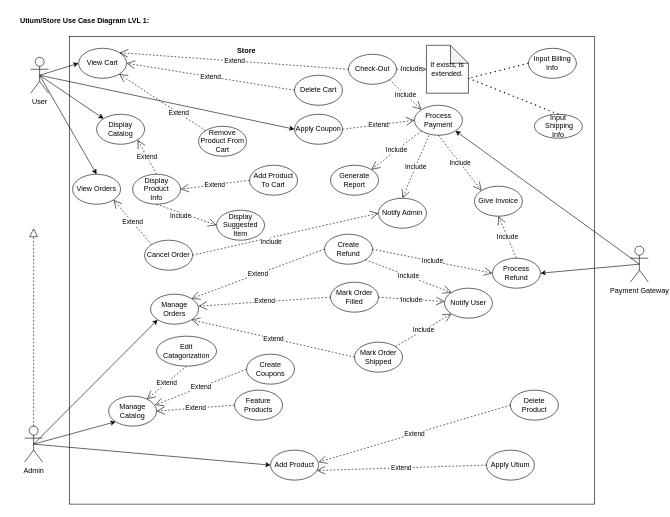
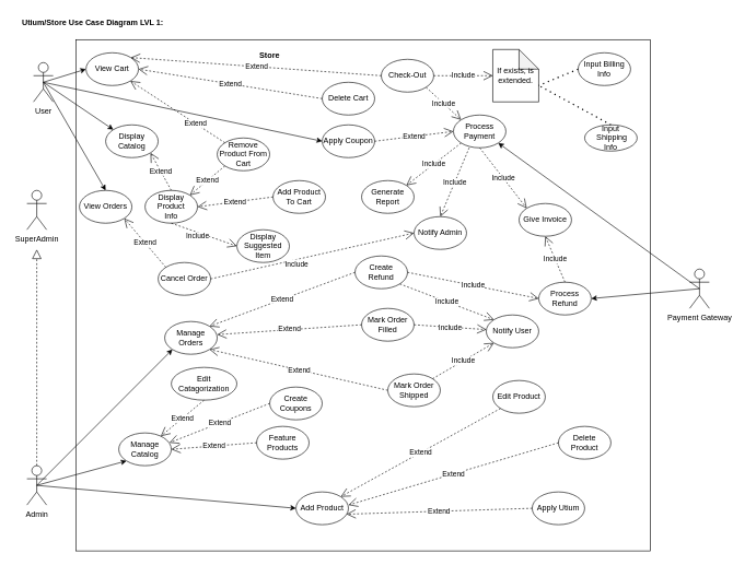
  <mxCell id="0" />
  <mxCell id="1" parent="0" />
  <mxCell id="2" value="&lt;b&gt;Utium/Store Use Case Diagram LVL 1:&lt;/b&gt;" style="text;html=1;align=center;verticalAlign=middle;resizable=0;points=[];autosize=1;strokeColor=none;fillColor=none;" vertex="1" parent="1"><mxGeometry width="240" height="30" as="geometry" x="20" y="20" /></mxCell>
  <mxCell id="3" value="Payment Gateway" style="shape=umlActor;verticalLabelPosition=bottom;verticalAlign=top;html=1;outlineConnect=0;" vertex="1" parent="1"><mxGeometry x="1050" y="410" width="30" height="60" as="geometry" /></mxCell>
  <mxCell id="4" value="Admin" style="shape=umlActor;verticalLabelPosition=bottom;verticalAlign=top;html=1;outlineConnect=0;" vertex="1" parent="1"><mxGeometry x="40" y="710" width="30" height="60" as="geometry" /></mxCell>
+ <mxCell id="5" value="SuperAdmin" style="shape=umlActor;verticalLabelPosition=bottom;verticalAlign=top;html=1;outlineConnect=0;" vertex="1" parent="1"><mxGeometry x="40" y="290" width="30" height="60" as="geometry" /></mxCell>
  <mxCell id="6" value="User" style="shape=umlActor;verticalLabelPosition=bottom;verticalAlign=top;html=1;outlineConnect=0;" vertex="1" parent="1"><mxGeometry x="50" y="95" width="30" height="60" as="geometry" /></mxCell>
  <mxCell id="7" value="" style="rounded=0;whiteSpace=wrap;html=1;" vertex="1" parent="1"><mxGeometry x="115" y="60" width="875" height="780" as="geometry" /></mxCell>
  <mxCell id="8" value="&lt;b&gt;Store&lt;/b&gt;" style="text;html=1;align=center;verticalAlign=middle;whiteSpace=wrap;rounded=0;" vertex="1" parent="1"><mxGeometry x="380" y="70" width="60" height="30" as="geometry" /></mxCell>
  <mxCell id="9" value="Display Catalog" style="ellipse;whiteSpace=wrap;html=1;" vertex="1" parent="1"><mxGeometry x="160" y="190" width="80" height="50" as="geometry" /></mxCell>
  <mxCell id="10" value="" style="endArrow=classic;html=1;rounded=0;exitX=0.5;exitY=0.5;exitDx=0;exitDy=0;exitPerimeter=0;entryX=0;entryY=0;entryDx=0;entryDy=0;" edge="1" parent="1" source="6" target="9"><mxGeometry width="50" height="50" relative="1" as="geometry"><mxPoint x="400" y="400" as="sourcePoint" /><mxPoint x="450" y="350" as="targetPoint" /></mxGeometry></mxCell>
  <mxCell id="11" value="Add Product" style="ellipse;whiteSpace=wrap;html=1;" vertex="1" parent="1"><mxGeometry x="450" y="750" width="80" height="50" as="geometry" /></mxCell>
+ <mxCell id="12" value="Edit Product" style="ellipse;whiteSpace=wrap;html=1;" vertex="1" parent="1"><mxGeometry x="750" y="580" width="80" height="50" as="geometry" /></mxCell>
  <mxCell id="13" value="Apply Utium" style="ellipse;whiteSpace=wrap;html=1;" vertex="1" parent="1"><mxGeometry x="810" y="750" width="80" height="50" as="geometry" /></mxCell>
  <mxCell id="14" value="Add Product To Cart" style="ellipse;whiteSpace=wrap;html=1;" vertex="1" parent="1"><mxGeometry x="415" y="275" width="80" height="50" as="geometry" /></mxCell>
  <mxCell id="15" value="Remove Product From Cart" style="ellipse;whiteSpace=wrap;html=1;" vertex="1" parent="1"><mxGeometry x="330" y="210" width="80" height="50" as="geometry" /></mxCell>
  <mxCell id="16" value="" style="endArrow=block;dashed=1;endFill=0;endSize=12;html=1;rounded=0;exitX=0.5;exitY=0;exitDx=0;exitDy=0;exitPerimeter=0;" edge="1" parent="1" source="4"><mxGeometry width="160" relative="1" as="geometry"><mxPoint x="55" y="310" as="sourcePoint" /><mxPoint x="55" y="380" as="targetPoint" /></mxGeometry></mxCell>
  <mxCell id="17" value="View Cart" style="ellipse;whiteSpace=wrap;html=1;" vertex="1" parent="1"><mxGeometry x="130" y="80" width="80" height="50" as="geometry" /></mxCell>
  <mxCell id="18" value="Delete Cart" style="ellipse;whiteSpace=wrap;html=1;" vertex="1" parent="1"><mxGeometry x="490" y="125" width="80" height="50" as="geometry" /></mxCell>
  <mxCell id="19" value="Check-Out" style="ellipse;whiteSpace=wrap;html=1;" vertex="1" parent="1"><mxGeometry x="580" y="90" width="80" height="50" as="geometry" /></mxCell>
  <mxCell id="20" value="Apply Coupon" style="ellipse;whiteSpace=wrap;html=1;" vertex="1" parent="1"><mxGeometry x="490" y="190" width="80" height="50" as="geometry" /></mxCell>
  <mxCell id="21" value="Input Billing Info" style="ellipse;whiteSpace=wrap;html=1;" vertex="1" parent="1"><mxGeometry x="880" y="80" width="80" height="50" as="geometry" /></mxCell>
  <mxCell id="22" value="Input&lt;div&gt;&amp;nbsp;Shipping&lt;div&gt;Info&lt;/div&gt;&lt;/div&gt;" style="ellipse;whiteSpace=wrap;html=1;" vertex="1" parent="1"><mxGeometry x="890" y="190" width="80" height="40" as="geometry" /></mxCell>
  <mxCell id="23" value="Give Invoice" style="ellipse;whiteSpace=wrap;html=1;" vertex="1" parent="1"><mxGeometry x="790" y="310" width="80" height="50" as="geometry" /></mxCell>
  <mxCell id="24" value="Display Product&lt;div&gt;Info&lt;/div&gt;" style="ellipse;whiteSpace=wrap;html=1;" vertex="1" parent="1"><mxGeometry x="220" y="290" width="80" height="50" as="geometry" /></mxCell>
  <mxCell id="25" value="Display Suggested Item" style="ellipse;whiteSpace=wrap;html=1;" vertex="1" parent="1"><mxGeometry x="360" y="350" width="80" height="50" as="geometry" /></mxCell>
  <mxCell id="26" value="Process&lt;div&gt;Payment&lt;/div&gt;" style="ellipse;whiteSpace=wrap;html=1;" vertex="1" parent="1"><mxGeometry x="690" y="175" width="80" height="50" as="geometry" /></mxCell>
  <mxCell id="27" value="Extend" style="endArrow=open;endSize=12;dashed=1;html=1;rounded=0;exitX=0.5;exitY=0;exitDx=0;exitDy=0;entryX=1;entryY=1;entryDx=0;entryDy=0;" edge="1" parent="1" source="24" target="9"><mxGeometry width="160" relative="1" as="geometry"><mxPoint x="220" y="390" as="sourcePoint" /><mxPoint x="380" y="390" as="targetPoint" /></mxGeometry></mxCell>
  <mxCell id="28" value="Include" style="endArrow=open;endSize=12;dashed=1;html=1;rounded=0;exitX=0.5;exitY=1;exitDx=0;exitDy=0;entryX=0;entryY=0.5;entryDx=0;entryDy=0;" edge="1" parent="1" source="24" target="25"><mxGeometry x="-0.163" y="-6" width="160" relative="1" as="geometry"><mxPoint x="190" y="300" as="sourcePoint" /><mxPoint x="190" y="250" as="targetPoint" /><mxPoint as="offset" /></mxGeometry></mxCell>
  <mxCell id="29" value="Extend" style="endArrow=open;endSize=12;dashed=1;html=1;rounded=0;exitX=0;exitY=0.5;exitDx=0;exitDy=0;entryX=1;entryY=0.5;entryDx=0;entryDy=0;" edge="1" parent="1" source="14" target="24"><mxGeometry width="160" relative="1" as="geometry"><mxPoint x="190" y="300" as="sourcePoint" /><mxPoint x="190" y="250" as="targetPoint" /></mxGeometry></mxCell>
  <mxCell id="30" value="Extend" style="endArrow=open;endSize=12;dashed=1;html=1;rounded=0;exitX=0;exitY=0;exitDx=0;exitDy=0;" edge="1" parent="1" source="15" target="17"><mxGeometry x="-0.381" width="160" relative="1" as="geometry"><mxPoint x="262" y="197" as="sourcePoint" /><mxPoint x="218" y="307" as="targetPoint" /><mxPoint as="offset" /></mxGeometry></mxCell>
  <mxCell id="31" value="" style="endArrow=classic;html=1;rounded=0;exitX=0.5;exitY=0.5;exitDx=0;exitDy=0;exitPerimeter=0;entryX=0;entryY=0.5;entryDx=0;entryDy=0;" edge="1" parent="1" source="6" target="17"><mxGeometry width="50" height="50" relative="1" as="geometry"><mxPoint x="75" y="160" as="sourcePoint" /><mxPoint x="153" y="234" as="targetPoint" /></mxGeometry></mxCell>
  <mxCell id="32" value="Extend" style="endArrow=open;endSize=12;dashed=1;html=1;rounded=0;entryX=1;entryY=0.5;entryDx=0;entryDy=0;exitX=0;exitY=0.5;exitDx=0;exitDy=0;" edge="1" parent="1" source="18" target="17"><mxGeometry width="160" relative="1" as="geometry"><mxPoint x="272" y="207" as="sourcePoint" /><mxPoint x="236" y="158" as="targetPoint" /></mxGeometry></mxCell>
  <mxCell id="33" value="Extend" style="endArrow=open;endSize=12;dashed=1;html=1;rounded=0;exitX=0;exitY=0.5;exitDx=0;exitDy=0;entryX=1;entryY=0;entryDx=0;entryDy=0;" edge="1" parent="1" source="19" target="17"><mxGeometry width="160" relative="1" as="geometry"><mxPoint x="310" y="195" as="sourcePoint" /><mxPoint x="260" y="135" as="targetPoint" /></mxGeometry></mxCell>
- <mxCell id="35" value="If exists, is extended." style="shape=note;whiteSpace=wrap;html=1;backgroundOutline=1;darkOpacity=0.05;" vertex="1" parent="1"><mxGeometry x="710" y="75" width="70" height="80" as="geometry" /></mxCell>
+ <mxCell id="34" value="Extend" style="endArrow=open;endSize=12;dashed=1;html=1;rounded=0;exitX=0;exitY=1;exitDx=0;exitDy=0;entryX=1;entryY=0;entryDx=0;entryDy=0;" edge="1" parent="1" source="15" target="24"><mxGeometry width="160" relative="1" as="geometry"><mxPoint x="300" y="330" as="sourcePoint" /><mxPoint x="230" y="325" as="targetPoint" /></mxGeometry></mxCell>
+ <mxCell id="35" value="If exists, is extended." style="shape=note;whiteSpace=wrap;html=1;backgroundOutline=1;darkOpacity=0.05;" vertex="1" parent="1"><mxGeometry x="750" y="75" width="70" height="80" as="geometry" /></mxCell>
  <mxCell id="36" value="" style="endArrow=none;dashed=1;html=1;dashPattern=1 3;strokeWidth=2;rounded=0;exitX=0;exitY=0.5;exitDx=0;exitDy=0;entryX=0;entryY=0;entryDx=70;entryDy=55;entryPerimeter=0;" edge="1" parent="1" source="21" target="35"><mxGeometry width="50" height="50" relative="1" as="geometry"><mxPoint x="330" y="280" as="sourcePoint" /><mxPoint x="380" y="230" as="targetPoint" /></mxGeometry></mxCell>
  <mxCell id="37" value="" style="endArrow=none;dashed=1;html=1;dashPattern=1 3;strokeWidth=2;rounded=0;entryX=0;entryY=0;entryDx=70;entryDy=55;entryPerimeter=0;exitX=0.5;exitY=0;exitDx=0;exitDy=0;" edge="1" parent="1" source="22" target="35"><mxGeometry width="50" height="50" relative="1" as="geometry"><mxPoint x="560" y="135" as="sourcePoint" /><mxPoint x="520" y="125" as="targetPoint" /></mxGeometry></mxCell>
  <mxCell id="38" value="Include" style="endArrow=open;endSize=12;dashed=1;html=1;rounded=0;exitX=1;exitY=0.5;exitDx=0;exitDy=0;entryX=0;entryY=0.5;entryDx=0;entryDy=0;entryPerimeter=0;" edge="1" parent="1" source="19" target="35"><mxGeometry width="160" relative="1" as="geometry"><mxPoint x="190" y="350" as="sourcePoint" /><mxPoint x="190" y="410" as="targetPoint" /></mxGeometry></mxCell>
  <mxCell id="39" value="Include" style="endArrow=open;endSize=12;dashed=1;html=1;rounded=0;exitX=1;exitY=1;exitDx=0;exitDy=0;entryX=0;entryY=0;entryDx=0;entryDy=0;" edge="1" parent="1" source="19" target="26"><mxGeometry width="160" relative="1" as="geometry"><mxPoint x="420" y="135" as="sourcePoint" /><mxPoint x="480" y="140" as="targetPoint" /></mxGeometry></mxCell>
  <mxCell id="40" value="" style="endArrow=classic;html=1;rounded=0;exitX=0.5;exitY=0.5;exitDx=0;exitDy=0;exitPerimeter=0;entryX=1;entryY=1;entryDx=0;entryDy=0;" edge="1" parent="1" source="3" target="26"><mxGeometry width="50" height="50" relative="1" as="geometry"><mxPoint x="75" y="160" as="sourcePoint" /><mxPoint x="180" y="135" as="targetPoint" /></mxGeometry></mxCell>
  <mxCell id="41" value="Include" style="endArrow=open;endSize=12;dashed=1;html=1;rounded=0;exitX=0.5;exitY=1;exitDx=0;exitDy=0;entryX=0;entryY=0;entryDx=0;entryDy=0;" edge="1" parent="1" source="26" target="23"><mxGeometry width="160" relative="1" as="geometry"><mxPoint x="408" y="153" as="sourcePoint" /><mxPoint x="570" y="295" as="targetPoint" /></mxGeometry></mxCell>
  <mxCell id="42" value="Extend" style="endArrow=open;endSize=12;dashed=1;html=1;rounded=0;exitX=1;exitY=0.5;exitDx=0;exitDy=0;entryX=0;entryY=0.5;entryDx=0;entryDy=0;" edge="1" parent="1" source="20" target="26"><mxGeometry width="160" relative="1" as="geometry"><mxPoint x="340" y="135" as="sourcePoint" /><mxPoint x="260" y="135" as="targetPoint" /></mxGeometry></mxCell>
  <mxCell id="43" value="" style="endArrow=classic;html=1;rounded=0;exitX=0.5;exitY=0.5;exitDx=0;exitDy=0;exitPerimeter=0;entryX=0;entryY=0.5;entryDx=0;entryDy=0;" edge="1" parent="1" source="6" target="20"><mxGeometry width="50" height="50" relative="1" as="geometry"><mxPoint x="75" y="160" as="sourcePoint" /><mxPoint x="162" y="227" as="targetPoint" /></mxGeometry></mxCell>
  <mxCell id="44" value="Generate&lt;div&gt;Report&lt;/div&gt;" style="ellipse;whiteSpace=wrap;html=1;" vertex="1" parent="1"><mxGeometry x="550" y="275" width="80" height="50" as="geometry" /></mxCell>
  <mxCell id="45" value="Include" style="endArrow=open;endSize=12;dashed=1;html=1;rounded=0;exitX=0;exitY=1;exitDx=0;exitDy=0;entryX=1;entryY=0;entryDx=0;entryDy=0;" edge="1" parent="1" source="26" target="44"><mxGeometry width="160" relative="1" as="geometry"><mxPoint x="610" y="320" as="sourcePoint" /><mxPoint x="610" y="375" as="targetPoint" /></mxGeometry></mxCell>
  <mxCell id="46" value="Notify Admin" style="ellipse;whiteSpace=wrap;html=1;" vertex="1" parent="1"><mxGeometry x="630" y="330" width="80" height="50" as="geometry" /></mxCell>
  <mxCell id="47" value="Include" style="endArrow=open;endSize=12;dashed=1;html=1;rounded=0;exitX=0.3;exitY=1;exitDx=0;exitDy=0;entryX=0.5;entryY=0;entryDx=0;entryDy=0;exitPerimeter=0;" edge="1" parent="1" source="26" target="46"><mxGeometry width="160" relative="1" as="geometry"><mxPoint x="582" y="313" as="sourcePoint" /><mxPoint x="490" y="330" as="targetPoint" /></mxGeometry></mxCell>
  <mxCell id="48" value="Manage Orders" style="ellipse;whiteSpace=wrap;html=1;" vertex="1" parent="1"><mxGeometry x="250" y="490" width="80" height="50" as="geometry" /></mxCell>
  <mxCell id="49" value="Mark Order&lt;div&gt;Filled&lt;/div&gt;" style="ellipse;whiteSpace=wrap;html=1;" vertex="1" parent="1"><mxGeometry x="550" y="470" width="80" height="50" as="geometry" /></mxCell>
  <mxCell id="50" value="Cancel Order" style="ellipse;whiteSpace=wrap;html=1;" vertex="1" parent="1"><mxGeometry x="240" y="400" width="80" height="50" as="geometry" /></mxCell>
  <mxCell id="51" value="View Orders" style="ellipse;whiteSpace=wrap;html=1;" vertex="1" parent="1"><mxGeometry x="120" y="290" width="80" height="50" as="geometry" /></mxCell>
  <mxCell id="52" value="Extend" style="endArrow=open;endSize=12;dashed=1;html=1;rounded=0;exitX=0;exitY=0;exitDx=0;exitDy=0;entryX=1;entryY=1;entryDx=0;entryDy=0;" edge="1" parent="1" source="50" target="51"><mxGeometry width="160" relative="1" as="geometry"><mxPoint x="425" y="310" as="sourcePoint" /><mxPoint x="320" y="235" as="targetPoint" /></mxGeometry></mxCell>
  <mxCell id="53" value="Extend" style="endArrow=open;endSize=12;dashed=1;html=1;rounded=0;exitX=0;exitY=0.5;exitDx=0;exitDy=0;entryX=1;entryY=1;entryDx=0;entryDy=0;" edge="1" parent="1" source="58" target="48"><mxGeometry width="160" relative="1" as="geometry"><mxPoint x="242" y="327" as="sourcePoint" /><mxPoint x="330" y="515" as="targetPoint" /></mxGeometry></mxCell>
  <mxCell id="54" value="Process Refund" style="ellipse;whiteSpace=wrap;html=1;" vertex="1" parent="1"><mxGeometry x="820" y="430" width="80" height="50" as="geometry" /></mxCell>
  <mxCell id="55" value="Create Refund" style="ellipse;whiteSpace=wrap;html=1;" vertex="1" parent="1"><mxGeometry x="540" y="390" width="80" height="50" as="geometry" /></mxCell>
  <mxCell id="56" value="Include" style="endArrow=open;endSize=12;dashed=1;html=1;rounded=0;exitX=1;exitY=0.5;exitDx=0;exitDy=0;entryX=0;entryY=0.5;entryDx=0;entryDy=0;" edge="1" parent="1" source="55" target="54"><mxGeometry width="160" relative="1" as="geometry"><mxPoint x="724" y="235" as="sourcePoint" /><mxPoint x="738" y="367" as="targetPoint" /></mxGeometry></mxCell>
  <mxCell id="57" value="" style="endArrow=classic;html=1;rounded=0;exitX=0.5;exitY=0.5;exitDx=0;exitDy=0;exitPerimeter=0;entryX=1;entryY=0.5;entryDx=0;entryDy=0;" edge="1" parent="1" source="3" target="54"><mxGeometry width="50" height="50" relative="1" as="geometry"><mxPoint x="1075" y="450" as="sourcePoint" /><mxPoint x="780" y="210" as="targetPoint" /></mxGeometry></mxCell>
  <mxCell id="58" value="Mark Order&lt;div&gt;Shipped&lt;/div&gt;" style="ellipse;whiteSpace=wrap;html=1;" vertex="1" parent="1"><mxGeometry x="590" y="570" width="80" height="50" as="geometry" /></mxCell>
  <mxCell id="59" value="Extend" style="endArrow=open;endSize=12;dashed=1;html=1;rounded=0;exitX=0;exitY=0.5;exitDx=0;exitDy=0;entryX=1;entryY=0.4;entryDx=0;entryDy=0;entryPerimeter=0;" edge="1" parent="1" source="49" target="48"><mxGeometry width="160" relative="1" as="geometry"><mxPoint x="290" y="450" as="sourcePoint" /><mxPoint x="218" y="517" as="targetPoint" /></mxGeometry></mxCell>
  <mxCell id="60" value="Delete Product" style="ellipse;whiteSpace=wrap;html=1;" vertex="1" parent="1"><mxGeometry x="850" y="650" width="80" height="50" as="geometry" /></mxCell>
  <mxCell id="61" value="Include" style="endArrow=open;endSize=12;dashed=1;html=1;rounded=0;exitX=0.5;exitY=0;exitDx=0;exitDy=0;entryX=0.5;entryY=1;entryDx=0;entryDy=0;" edge="1" parent="1" source="54" target="23"><mxGeometry width="160" relative="1" as="geometry"><mxPoint x="740" y="235" as="sourcePoint" /><mxPoint x="850" y="350" as="targetPoint" /></mxGeometry></mxCell>
+ <mxCell id="62" value="Extend" style="endArrow=open;endSize=12;dashed=1;html=1;rounded=0;exitX=0;exitY=1;exitDx=0;exitDy=0;entryX=1;entryY=0;entryDx=0;entryDy=0;" edge="1" parent="1" source="12" target="11"><mxGeometry width="160" relative="1" as="geometry"><mxPoint x="540" y="495" as="sourcePoint" /><mxPoint x="398" y="503" as="targetPoint" /></mxGeometry></mxCell>
  <mxCell id="63" value="Extend" style="endArrow=open;endSize=12;dashed=1;html=1;rounded=0;exitX=0;exitY=0.5;exitDx=0;exitDy=0;" edge="1" parent="1" source="60"><mxGeometry width="160" relative="1" as="geometry"><mxPoint x="362" y="653" as="sourcePoint" /><mxPoint x="530" y="770" as="targetPoint" /></mxGeometry></mxCell>
  <mxCell id="64" value="Extend" style="endArrow=open;endSize=12;dashed=1;html=1;rounded=0;exitX=0;exitY=0.5;exitDx=0;exitDy=0;entryX=0.963;entryY=0.68;entryDx=0;entryDy=0;entryPerimeter=0;" edge="1" parent="1" source="13" target="11"><mxGeometry width="160" relative="1" as="geometry"><mxPoint x="425" y="715" as="sourcePoint" /><mxPoint x="530" y="784" as="targetPoint" /></mxGeometry></mxCell>
  <mxCell id="65" value="" style="endArrow=classic;html=1;rounded=0;exitX=0.5;exitY=0.5;exitDx=0;exitDy=0;exitPerimeter=0;entryX=0;entryY=1;entryDx=0;entryDy=0;" edge="1" parent="1" source="4" target="48"><mxGeometry width="50" height="50" relative="1" as="geometry"><mxPoint x="75" y="135" as="sourcePoint" /><mxPoint x="182" y="207" as="targetPoint" /></mxGeometry></mxCell>
  <mxCell id="66" value="" style="endArrow=classic;html=1;rounded=0;exitX=0.5;exitY=0.5;exitDx=0;exitDy=0;exitPerimeter=0;entryX=0.5;entryY=0;entryDx=0;entryDy=0;" edge="1" parent="1" source="6" target="51"><mxGeometry width="50" height="50" relative="1" as="geometry"><mxPoint x="75" y="135" as="sourcePoint" /><mxPoint x="182" y="207" as="targetPoint" /></mxGeometry></mxCell>
  <mxCell id="67" value="Extend" style="endArrow=open;endSize=12;dashed=1;html=1;rounded=0;exitX=0;exitY=0.5;exitDx=0;exitDy=0;entryX=1;entryY=0;entryDx=0;entryDy=0;" edge="1" parent="1" source="55" target="48"><mxGeometry width="160" relative="1" as="geometry"><mxPoint x="540" y="495" as="sourcePoint" /><mxPoint x="410" y="485" as="targetPoint" /></mxGeometry></mxCell>
  <mxCell id="68" value="" style="endArrow=classic;html=1;rounded=0;exitX=0.5;exitY=0.5;exitDx=0;exitDy=0;exitPerimeter=0;entryX=0;entryY=0.5;entryDx=0;entryDy=0;" edge="1" parent="1" source="4" target="11"><mxGeometry width="50" height="50" relative="1" as="geometry"><mxPoint x="65" y="550" as="sourcePoint" /><mxPoint x="260" y="525" as="targetPoint" /></mxGeometry></mxCell>
  <mxCell id="69" value="Manage Catalog" style="ellipse;whiteSpace=wrap;html=1;" vertex="1" parent="1"><mxGeometry x="180" y="660" width="80" height="50" as="geometry" /></mxCell>
  <mxCell id="70" value="Edit&lt;div&gt;Catagorization&lt;/div&gt;" style="ellipse;whiteSpace=wrap;html=1;" vertex="1" parent="1"><mxGeometry x="260" y="560" width="100" height="50" as="geometry" /></mxCell>
  <mxCell id="71" value="Create Coupons" style="ellipse;whiteSpace=wrap;html=1;" vertex="1" parent="1"><mxGeometry x="410" y="590" width="80" height="50" as="geometry" /></mxCell>
  <mxCell id="72" value="Feature&lt;div&gt;Products&lt;/div&gt;" style="ellipse;whiteSpace=wrap;html=1;" vertex="1" parent="1"><mxGeometry x="390" y="650" width="80" height="50" as="geometry" /></mxCell>
  <mxCell id="73" value="Extend" style="endArrow=open;endSize=12;dashed=1;html=1;rounded=0;exitX=0.5;exitY=1;exitDx=0;exitDy=0;" edge="1" parent="1" source="70" target="69"><mxGeometry width="160" relative="1" as="geometry"><mxPoint x="812" y="653" as="sourcePoint" /><mxPoint x="658" y="767" as="targetPoint" /></mxGeometry></mxCell>
  <mxCell id="74" value="Extend" style="endArrow=open;endSize=12;dashed=1;html=1;rounded=0;exitX=0;exitY=0.5;exitDx=0;exitDy=0;entryX=0.965;entryY=0.299;entryDx=0;entryDy=0;entryPerimeter=0;" edge="1" parent="1" source="71" target="69"><mxGeometry width="160" relative="1" as="geometry"><mxPoint x="320" y="650" as="sourcePoint" /><mxPoint x="270" y="730" as="targetPoint" /></mxGeometry></mxCell>
  <mxCell id="75" value="Extend" style="endArrow=open;endSize=12;dashed=1;html=1;rounded=0;exitX=0;exitY=0.5;exitDx=0;exitDy=0;entryX=1;entryY=0.5;entryDx=0;entryDy=0;" edge="1" parent="1" source="72" target="69"><mxGeometry width="160" relative="1" as="geometry"><mxPoint x="450" y="665" as="sourcePoint" /><mxPoint x="280" y="740" as="targetPoint" /></mxGeometry></mxCell>
  <mxCell id="76" value="" style="endArrow=classic;html=1;rounded=0;entryX=0;entryY=1;entryDx=0;entryDy=0;exitX=0.5;exitY=0.5;exitDx=0;exitDy=0;exitPerimeter=0;" edge="1" parent="1" source="4" target="69"><mxGeometry width="50" height="50" relative="1" as="geometry"><mxPoint x="55" y="850" as="sourcePoint" /><mxPoint x="260" y="525" as="targetPoint" /></mxGeometry></mxCell>
  <mxCell id="77" value="Include" style="endArrow=open;endSize=12;dashed=1;html=1;rounded=0;exitX=1;exitY=0.5;exitDx=0;exitDy=0;entryX=0;entryY=0.5;entryDx=0;entryDy=0;" edge="1" parent="1" source="50" target="46"><mxGeometry x="-0.163" y="-6" width="160" relative="1" as="geometry"><mxPoint x="270" y="350" as="sourcePoint" /><mxPoint x="370" y="385" as="targetPoint" /><mxPoint as="offset" /></mxGeometry></mxCell>
  <mxCell id="78" value="Notify User" style="ellipse;whiteSpace=wrap;html=1;" vertex="1" parent="1"><mxGeometry x="740" y="480" width="80" height="50" as="geometry" /></mxCell>
  <mxCell id="79" value="Include" style="endArrow=open;endSize=12;dashed=1;html=1;rounded=0;exitX=1;exitY=0.5;exitDx=0;exitDy=0;" edge="1" parent="1" source="49" target="78"><mxGeometry width="160" relative="1" as="geometry"><mxPoint x="550" y="425" as="sourcePoint" /><mxPoint x="830" y="465" as="targetPoint" /></mxGeometry></mxCell>
  <mxCell id="80" value="Include" style="endArrow=open;endSize=12;dashed=1;html=1;rounded=0;exitX=1;exitY=0;exitDx=0;exitDy=0;entryX=0;entryY=1;entryDx=0;entryDy=0;" edge="1" parent="1" source="58" target="78"><mxGeometry width="160" relative="1" as="geometry"><mxPoint x="670" y="515" as="sourcePoint" /><mxPoint x="740" y="550" as="targetPoint" /></mxGeometry></mxCell>
  <mxCell id="81" value="Include" style="endArrow=open;endSize=12;dashed=1;html=1;rounded=0;exitX=1;exitY=1;exitDx=0;exitDy=0;entryX=0;entryY=0;entryDx=0;entryDy=0;" edge="1" parent="1" source="55" target="78"><mxGeometry width="160" relative="1" as="geometry"><mxPoint x="640" y="505" as="sourcePoint" /><mxPoint x="753" y="535" as="targetPoint" /></mxGeometry></mxCell>
